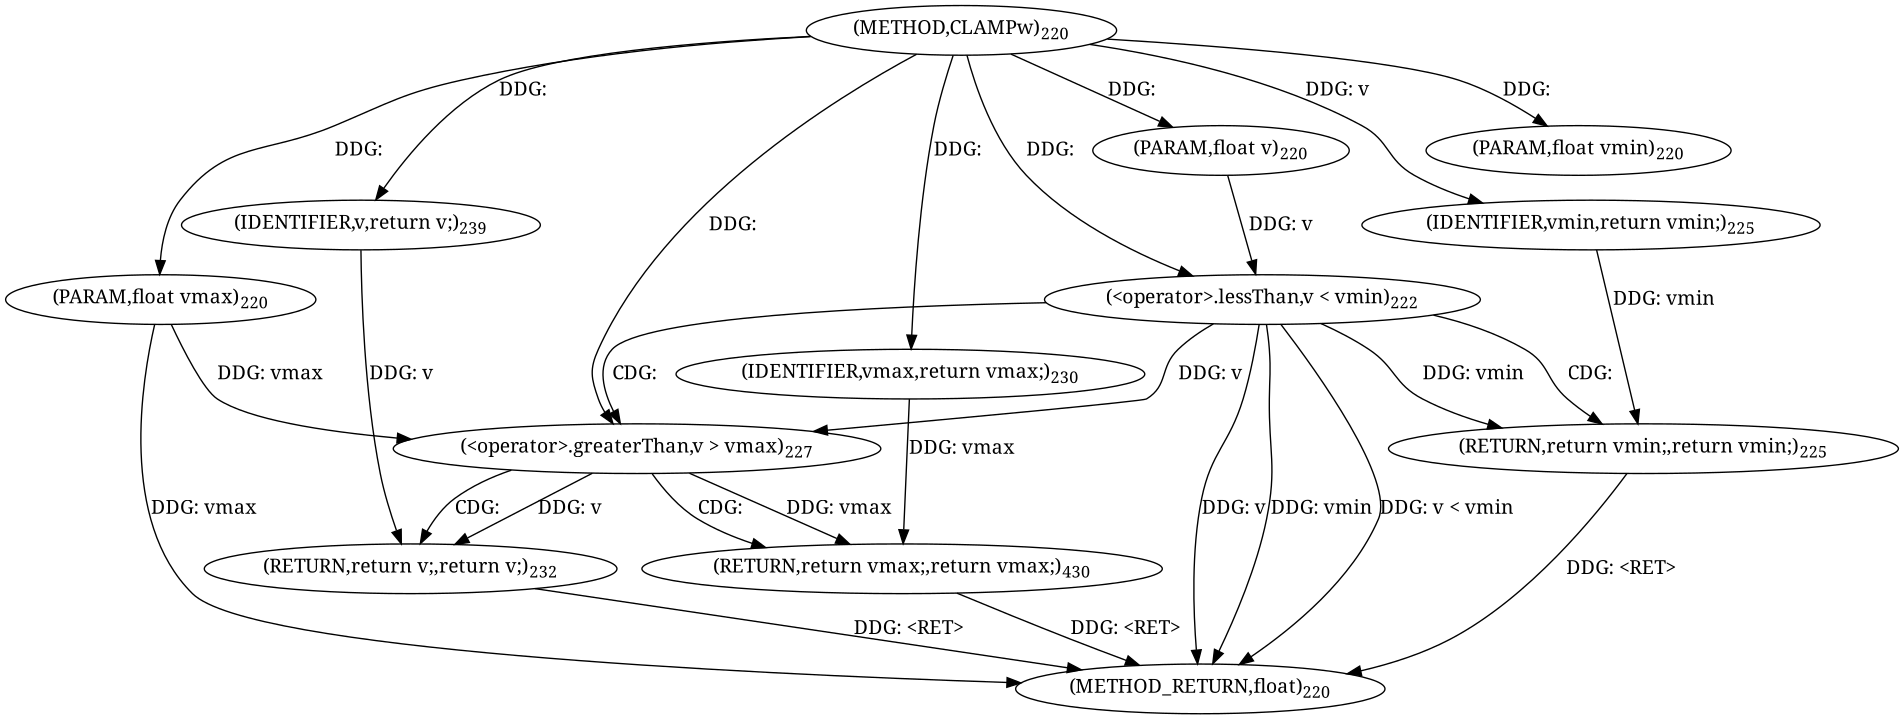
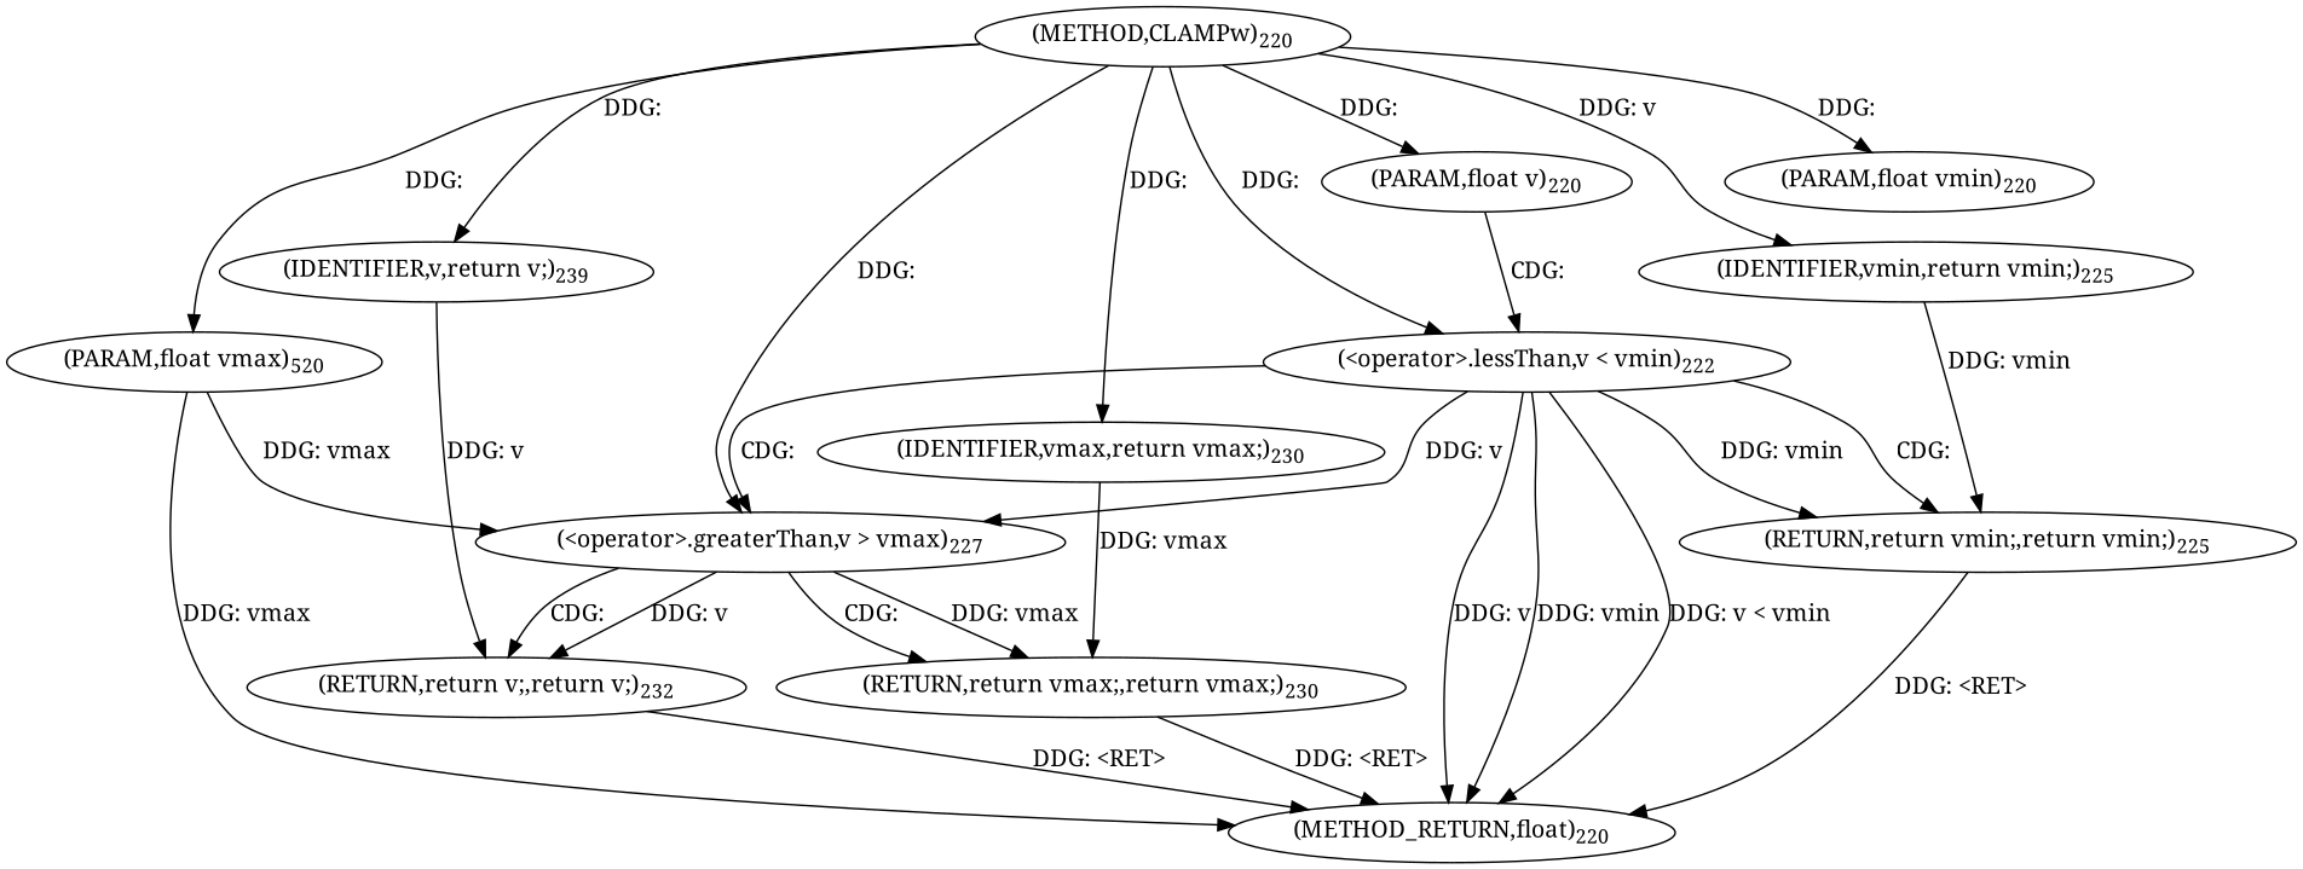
  digraph {
    fontname="Noto Serif"
    node [fontname="Noto Serif"]
    edge [fontname="Noto Serif"]
    n1 [label=<(METHOD,CLAMPw)<SUB>220</SUB>>]
    n2 [label=<(PARAM,float v)<SUB>220</SUB>>]
    n3 [label=<(PARAM,float vmin)<SUB>220</SUB>>]
-   n4 [label=<(PARAM,float vmax)<SUB>220</SUB>>]
+   n4 [label=<(PARAM,float vmax)<SUB>520</SUB>>]
    n5 [label=<(&lt;operator&gt;.lessThan,v &lt; vmin)<SUB>222</SUB>>]
    n6 [label=<(&lt;operator&gt;.greaterThan,v &gt; vmax)<SUB>227</SUB>>]
    n7 [label=<(IDENTIFIER,v,return v;)<SUB>239</SUB>>]
    n8 [label=<(IDENTIFIER,vmin,return vmin;)<SUB>225</SUB>>]
    n9 [label=<(IDENTIFIER,vmax,return vmax;)<SUB>230</SUB>>]
    n10 [label=<(METHOD_RETURN,float)<SUB>220</SUB>>]
    n11 [label=<(RETURN,return vmin;,return vmin;)<SUB>225</SUB>>]
    n12 [label=<(RETURN,return v;,return v;)<SUB>232</SUB>>]
-   n13 [label=<(RETURN,return vmax;,return vmax;)<SUB>430</SUB>>]
+   n13 [label=<(RETURN,return vmax;,return vmax;)<SUB>230</SUB>>]
    n1 -> n2 [label="DDG: "]
    n1 -> n3 [label="DDG: "]
    n1 -> n4 [label="DDG: "]
    n1 -> n5 [label="DDG: "]
    n1 -> n6 [label="DDG: "]
    n1 -> n7 [label="DDG: "]
    n1 -> n8 [label="DDG: v"]
    n1 -> n9 [label="DDG: "]
-   n2 -> n5 [label="DDG: v"]
+   n2 -> n5 [label="CDG: "]
    n4 -> n6 [label="DDG: vmax"]
    n4 -> n10 [label="DDG: vmax"]
    n5 -> n6 [label="DDG: v"]
    n5 -> n6 [label="CDG: "]
    n5 -> n10 [label="DDG: v"]
    n5 -> n10 [label="DDG: vmin"]
    n5 -> n10 [label="DDG: v &lt; vmin"]
    n5 -> n11 [label="DDG: vmin"]
    n5 -> n11 [label="CDG: "]
    n6 -> n12 [label="DDG: v"]
    n6 -> n12 [label="CDG: "]
    n6 -> n13 [label="DDG: vmax"]
    n6 -> n13 [label="CDG: "]
    n7 -> n12 [label="DDG: v"]
    n8 -> n11 [label="DDG: vmin"]
    n9 -> n13 [label="DDG: vmax"]
    n11 -> n10 [label="DDG: &lt;RET&gt;"]
    n12 -> n10 [label="DDG: &lt;RET&gt;"]
    n13 -> n10 [label="DDG: &lt;RET&gt;"]
  }
